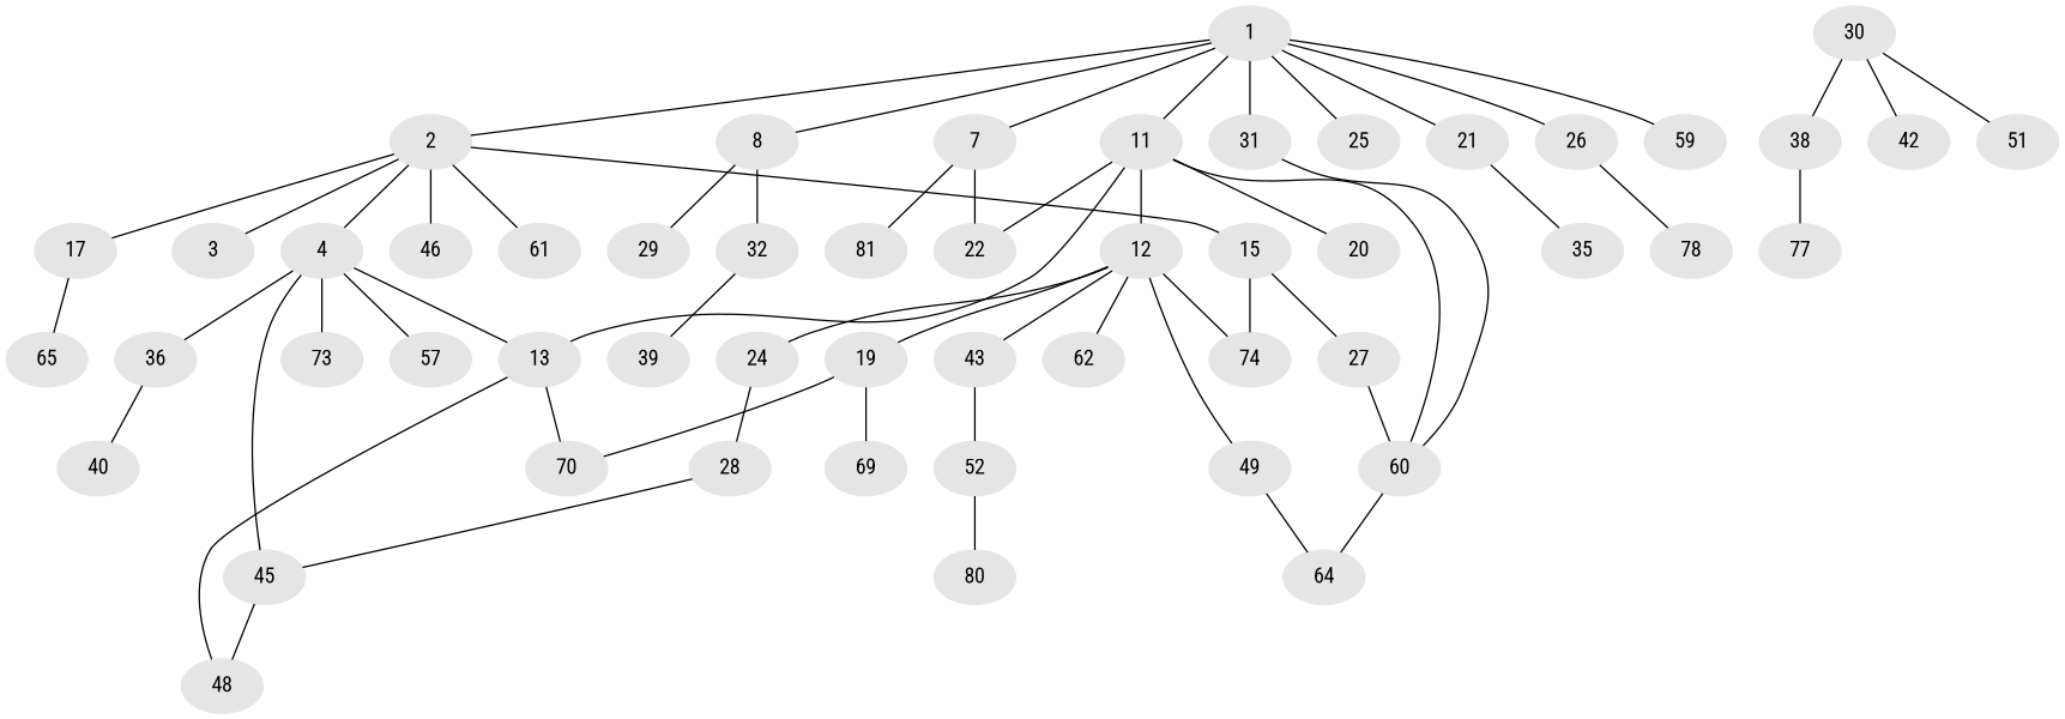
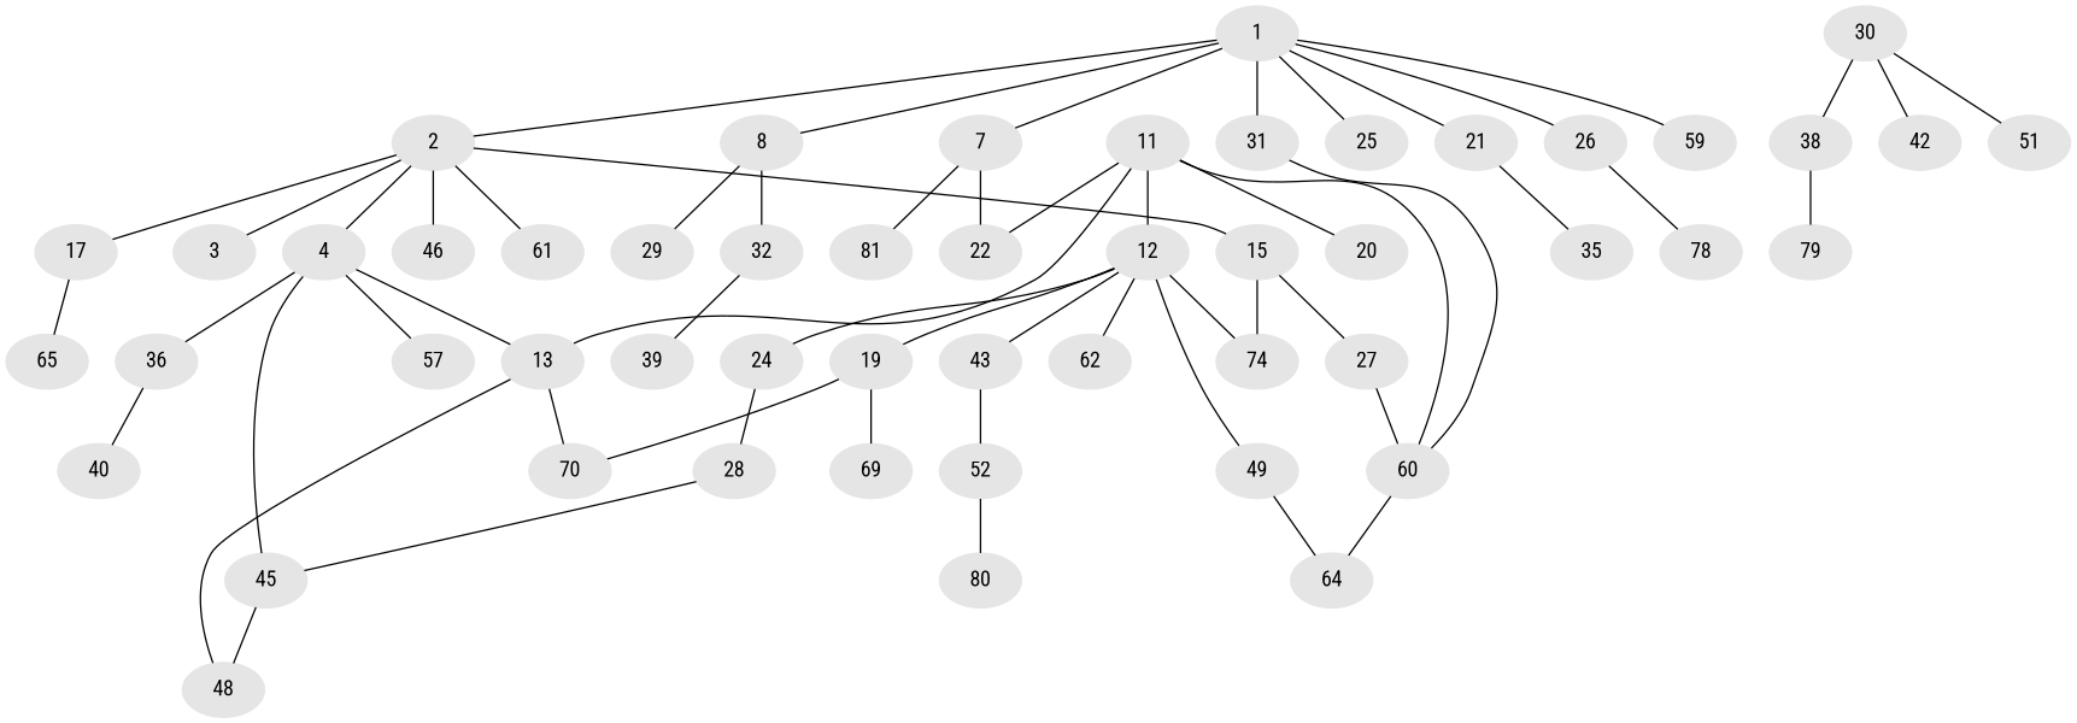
  graph {
    fontname="Roboto Condensed"
    node [color=gray90 fontname="Roboto Condensed" style=filled]
    edge [fontname="Roboto Condensed"]
    1 [super="+5"]
    2 [super="+6"]
    7 [super="+10"]
    8 [super="+9"]
    11 [super="+23"]
    21
    25 [super="+79"]
    26 [super="+34"]
    31 [super="+44"]
    59
    3 [super="+33"]
    4 [super="+16"]
    15 [super="+18"]
    17
    46
    61
    22 [super="+50"]
    81
    29
    32 [super="+55"]
    13 [super="+41"]
    12 [super="+14"]
    20
    60 [super="+76"]
    35 [super="+53"]
    78
    36
    45 [super="+63"]
    57
-   73
    74
    27 [super="+75"]
    65
    48 [super="+72"]
    70
    40 [super="+68"]
    39
    19 [super="+58"]
    24 [super="+56"]
    43
    49 [super="+66"]
    62
    64 [super="+82"]
    69
    28
    52 [super="+67"]
    30 [super="+37"]
    38 [super="+54"]
    42
    51
-   77
+   77 [label=79]
    80
    1 -- 2
    1 -- 7
    1 -- 8
-   1 -- 11
    1 -- 21
    1 -- 25
    1 -- 26
    1 -- 31
    1 -- 59
    2 -- 3
    2 -- 4
    2 -- 15
    2 -- 17
    2 -- 46
    2 -- 61
    7 -- 22
    7 -- 81
    8 -- 29
    8 -- 32
    11 -- 22
    11 -- 13
    11 -- 12
    11 -- 20
    11 -- 60
    21 -- 35
    26 -- 78
    31 -- 60
    4 -- 13
    4 -- 36
    4 -- 45
    4 -- 57
-   4 -- 73
    15 -- 74
    15 -- 27
    17 -- 65
    32 -- 39
    13 -- 48
    13 -- 70
    12 -- 74
    12 -- 19
    12 -- 24
    12 -- 43
    12 -- 49
    12 -- 62
    60 -- 64
    36 -- 40
    45 -- 48
    27 -- 60
    19 -- 70
    19 -- 69
    24 -- 28
    43 -- 52
    49 -- 64
    28 -- 45
    52 -- 80
    30 -- 38 [weight=2]
    30 -- 42
    30 -- 51
    38 -- 77
  }
